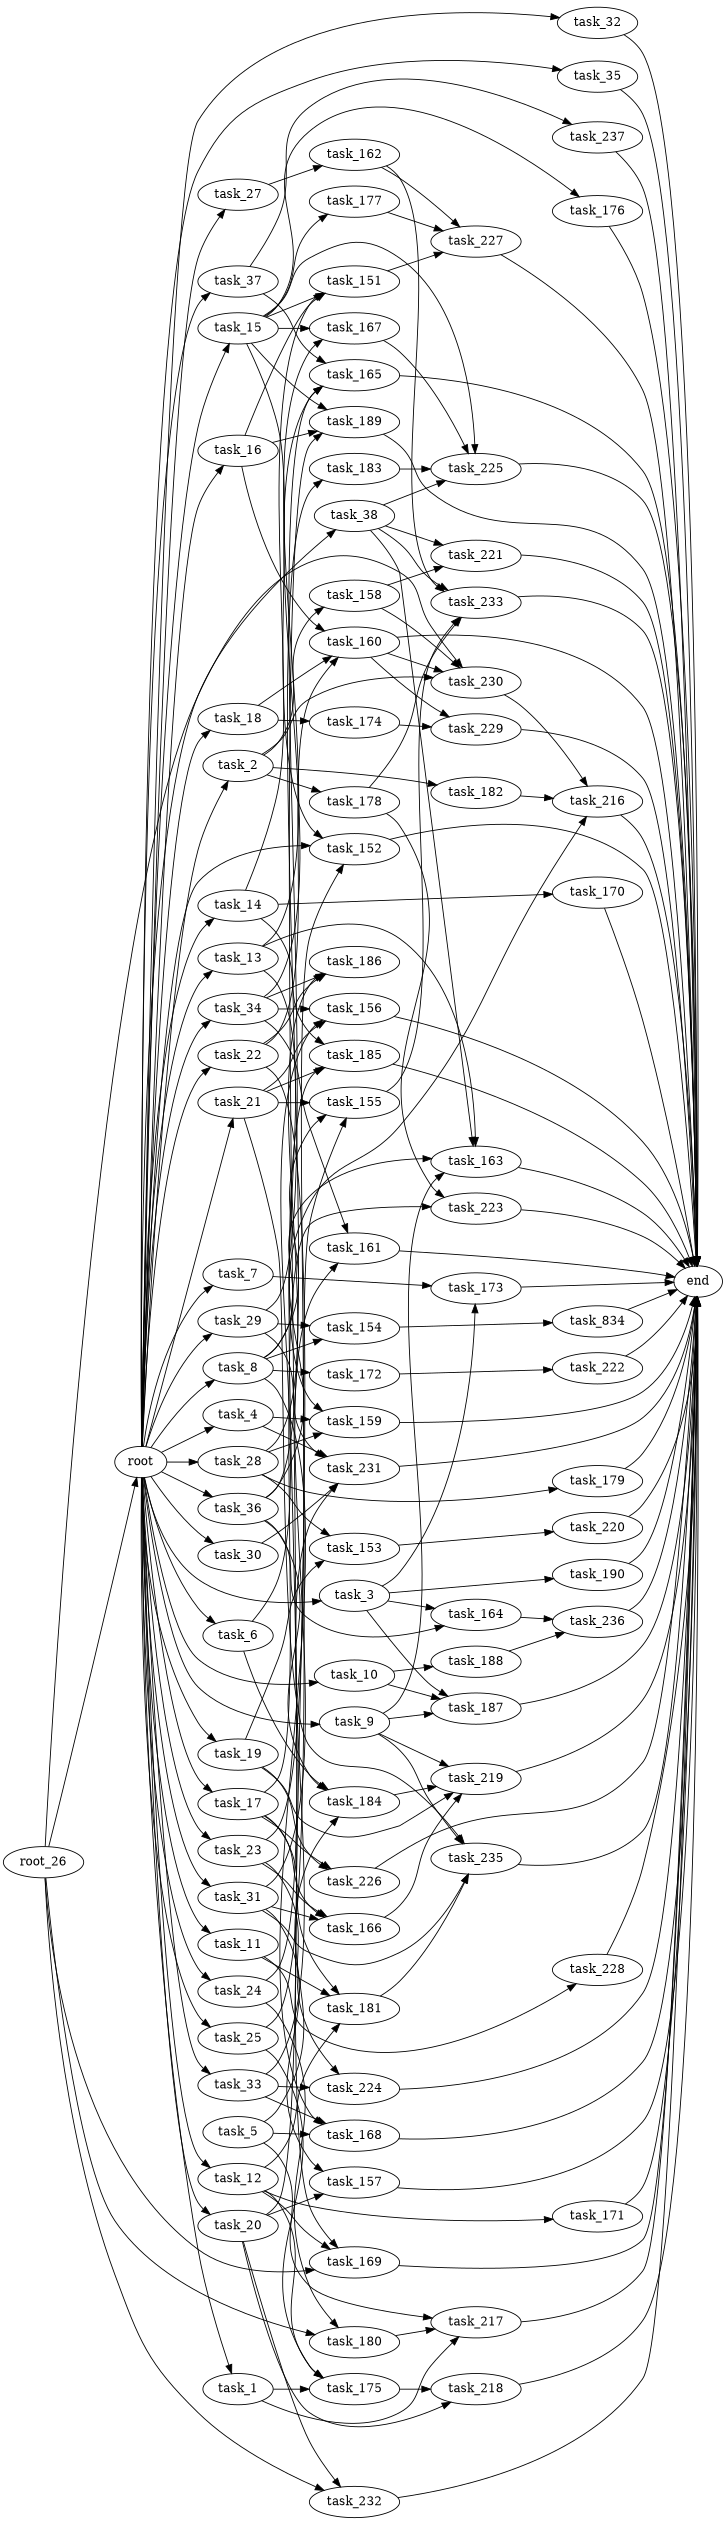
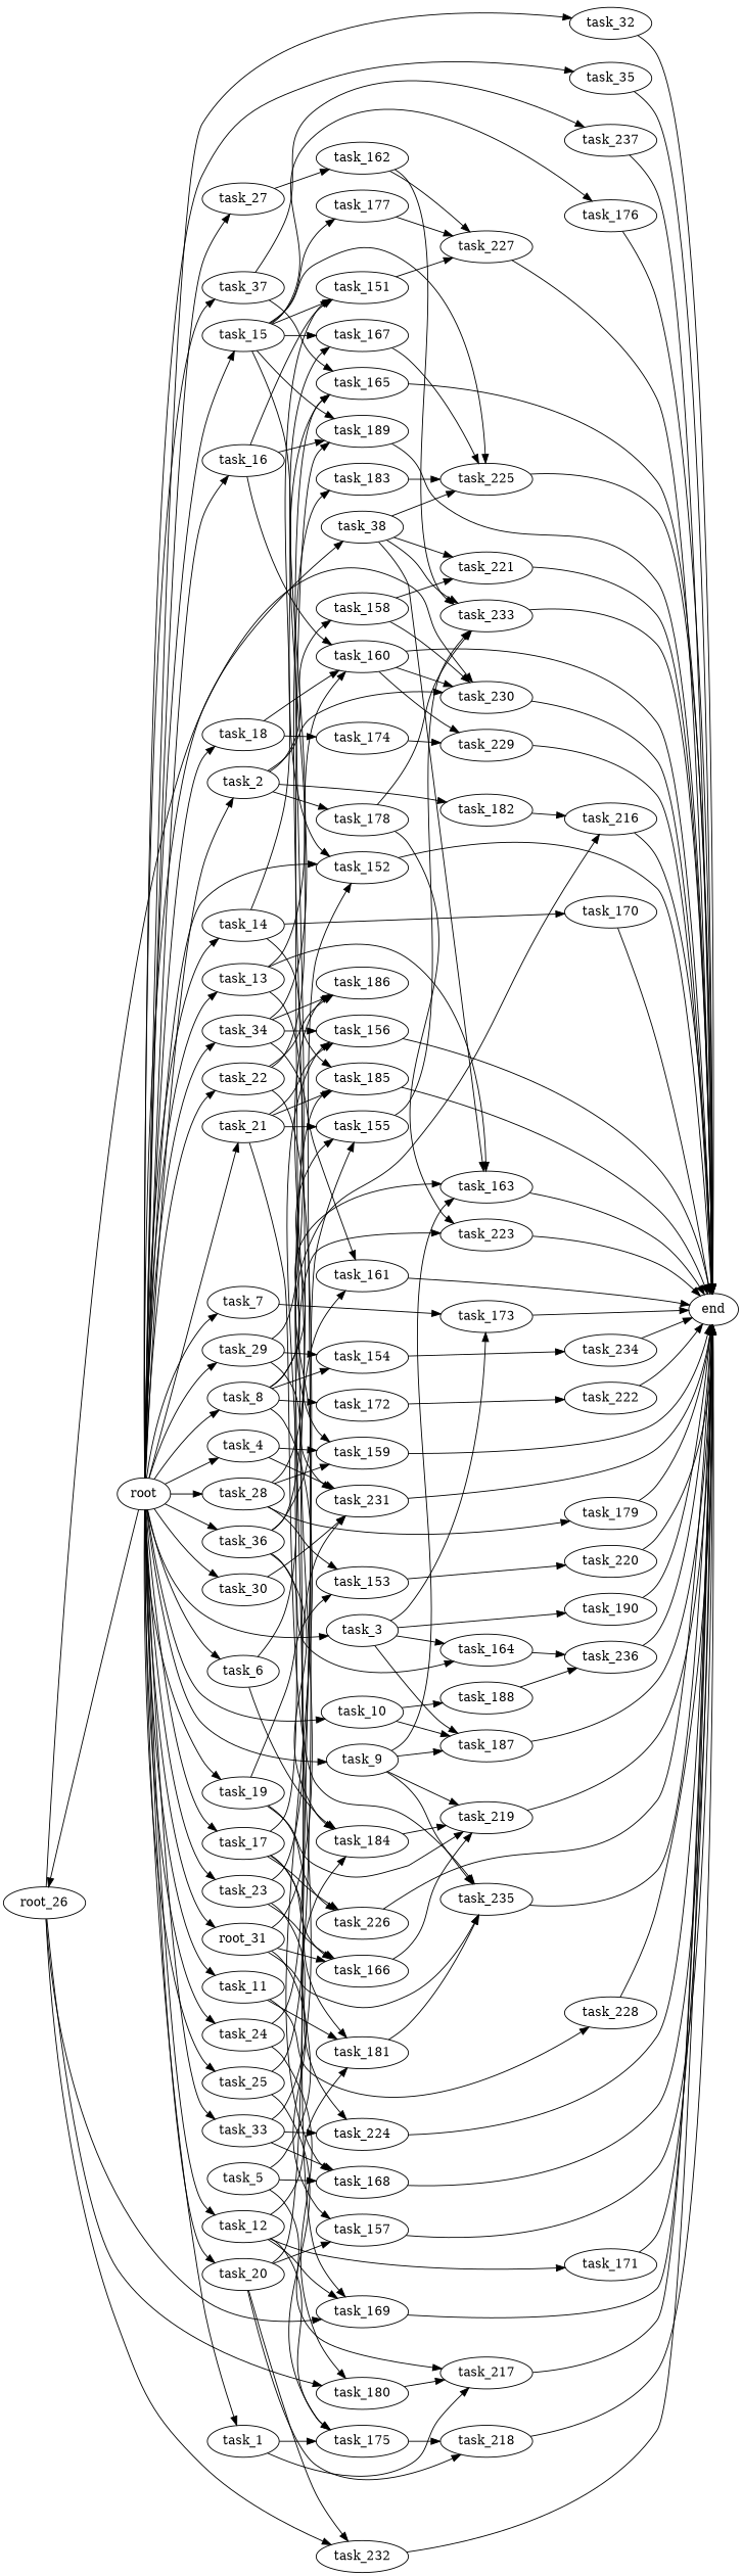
  digraph {
    rankdir=LR
    task_162
    task_233
    task_227
    end
    task_189
    task_220
    task_221
    task_15
    task_176
    task_167
    task_177
    task_152
    task_151
    task_225
    task_229
    task_161
    task_9
    task_163
    task_219
    task_187
    task_235
    task_183
    task_36
    task_184
    task_164
    task_216
    task_236
    task_4
    task_159
    task_231
    task_179
    task_20
    task_232
    task_218
    task_157
    task_166
    task_13
    task_14
    task_185
    task_170
    task_174
    task_32
    task_3
    task_190
    task_173
    task_5
    task_217
    task_168
    task_169
    task_180
    task_155
    task_156
    n53 [label=root_26]
    task_230
    task_28
    task_186
    task_153
    task_158
    task_175
    task_2
    task_182
    task_178
    task_223
    task_172
    task_222
    task_7
    task_25
    task_21
-   task_31
+   task_31 [label=root_31]
    task_188
    task_1
    task_23
    task_224
    task_237
    task_29
    task_165
    task_154
-   task_234 [label=task_834]
+   task_234
    task_24
    task_18
    task_160
    task_226
    task_22
    task_19
    task_16
    task_30
    task_17
    task_181
    task_8
    task_12
    task_171
    task_34
    root
    task_10
    task_27
    task_6
    task_37
    task_35
    task_33
    task_38
    task_11
    task_228
    task_162 -> task_233
    task_162 -> task_227
    task_233 -> end
    task_227 -> end
    task_189 -> end
    task_220 -> end
    task_221 -> end
    task_15 -> task_189
    task_15 -> task_176
    task_15 -> task_167
    task_15 -> task_177
    task_15 -> task_152
    task_15 -> task_151
    task_15 -> task_225
    task_176 -> end
    task_167 -> task_225
    task_177 -> task_227
    task_152 -> end
    task_151 -> task_227
    task_225 -> end
    task_229 -> end
    task_161 -> end
    task_9 -> task_163
    task_9 -> task_219
    task_9 -> task_187
    task_9 -> task_235
    task_163 -> end
    task_219 -> end
    task_187 -> end
    task_235 -> end
    task_183 -> task_225
    task_36 -> task_183
    task_36 -> task_184
    task_36 -> task_164
    task_36 -> task_216
    task_184 -> task_219
    task_164 -> task_236
    task_216 -> end
    task_236 -> end
    task_4 -> task_159
    task_4 -> task_231
    task_159 -> end
    task_231 -> end
    task_179 -> end
    task_20 -> task_189
    task_20 -> task_232
    task_20 -> task_218
    task_20 -> task_157
    task_232 -> end
    task_218 -> end
    task_157 -> end
    task_166 -> task_219
    task_13 -> task_167
    task_13 -> task_163
    task_13 -> task_159
    task_14 -> task_151
    task_14 -> task_185
    task_14 -> task_170
    task_185 -> end
    task_170 -> end
    task_174 -> task_229
    task_32 -> end
    task_3 -> task_187
    task_3 -> task_164
    task_3 -> task_190
    task_3 -> task_173
    task_190 -> end
    task_173 -> end
    task_5 -> task_184
    task_5 -> task_217
    task_5 -> task_168
    task_217 -> end
    task_168 -> end
    task_169 -> end
    task_180 -> task_217
    task_155 -> task_233
    task_156 -> end
    n53 -> task_232
    n53 -> task_169
    n53 -> task_180
    n53 -> task_230
-   task_230 -> task_216
+   task_230 -> end
    task_28 -> task_159
    task_28 -> task_179
    task_28 -> task_186
    task_28 -> task_153
    task_153 -> task_220
    task_158 -> task_221
    task_158 -> task_230
    task_175 -> task_218
    task_2 -> task_230
    task_2 -> task_158
    task_2 -> task_182
    task_2 -> task_178
    task_182 -> task_216
    task_178 -> task_233
    task_178 -> task_223
    task_223 -> end
    task_172 -> task_222
    task_222 -> end
    task_7 -> task_173
    task_25 -> task_155
    task_25 -> task_175
    task_21 -> task_235
    task_21 -> task_185
    task_21 -> task_155
    task_21 -> task_156
    task_31 -> task_161
    task_31 -> task_235
    task_31 -> task_157
    task_31 -> task_166
    task_188 -> task_236
    task_1 -> task_217
    task_1 -> task_175
    task_23 -> task_152
    task_23 -> task_166
    task_23 -> task_224
    task_224 -> end
    task_237 -> end
    task_29 -> task_231
    task_29 -> task_165
    task_29 -> task_154
    task_165 -> end
    task_154 -> task_234
    task_234 -> end
    task_24 -> task_185
    task_24 -> task_180
    task_18 -> task_174
    task_18 -> task_160
    task_160 -> end
    task_160 -> task_229
    task_160 -> task_230
    task_226 -> end
    task_22 -> task_169
    task_22 -> task_186
    task_22 -> task_160
    task_19 -> task_219
    task_19 -> task_153
    task_19 -> task_226
    task_16 -> task_189
    task_16 -> task_151
    task_16 -> task_160
    task_30 -> task_231
    task_17 -> task_166
    task_17 -> task_223
    task_17 -> task_226
    task_17 -> task_181
    task_181 -> task_235
    task_8 -> task_163
    task_8 -> task_168
    task_8 -> task_155
    task_8 -> task_172
    task_8 -> task_154
    task_12 -> task_169
    task_12 -> task_175
    task_12 -> task_181
    task_12 -> task_171
    task_171 -> end
    task_34 -> task_161
    task_34 -> task_156
    task_34 -> task_186
    task_34 -> task_165
    root -> task_15
    root -> task_152
    root -> task_9
    root -> task_36
    root -> task_4
    root -> task_20
    root -> task_13
    root -> task_14
    root -> task_32
    root -> task_3
-   n53 -> root
+   root -> n53
    root -> task_28
    root -> task_2
    root -> task_7
    root -> task_25
    root -> task_21
    root -> task_31
    root -> task_1
    root -> task_23
    root -> task_29
    root -> task_24
    root -> task_18
    root -> task_22
    root -> task_19
    root -> task_16
    root -> task_30
    root -> task_17
    root -> task_8
    root -> task_12
    root -> task_34
    root -> task_10
    root -> task_27
    root -> task_6
    root -> task_37
    root -> task_35
    root -> task_33
    root -> task_38
    root -> task_11
    task_10 -> task_187
    task_10 -> task_188
    task_27 -> task_162
    task_6 -> task_184
    task_6 -> task_156
    task_37 -> task_237
    task_37 -> task_165
    task_35 -> end
    task_33 -> task_231
    task_33 -> task_168
    task_33 -> task_224
    task_38 -> task_233
    task_38 -> task_221
    task_38 -> task_225
    task_38 -> task_163
    task_11 -> task_181
    task_11 -> task_228
    task_228 -> end
  }
